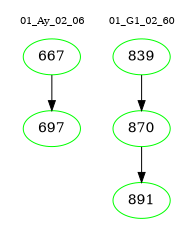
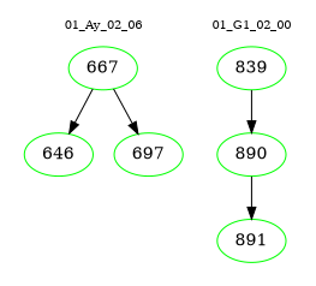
  digraph {
    node [color=green]
    edge [color=black]
    n1 [label=667]
+   n2 [label=646]
    n3 [label=697]
    n4 [label=839]
    n5 [label=891]
-   n6 [label=870]
+   n6 [label=890]
    subgraph cluster_1 {
      color=white
      fontsize=10
      label="01_Ay_02_06"
      n1
+     n2
      n3
    }
    subgraph cluster_2 {
      color=white
      fontsize=10
-     label="01_G1_02_60"
+     label="01_G1_02_00"
      n4
      n5
      n6
    }
+   n1 -> n2
    n1 -> n3
    n4 -> n6
    n6 -> n5
  }
